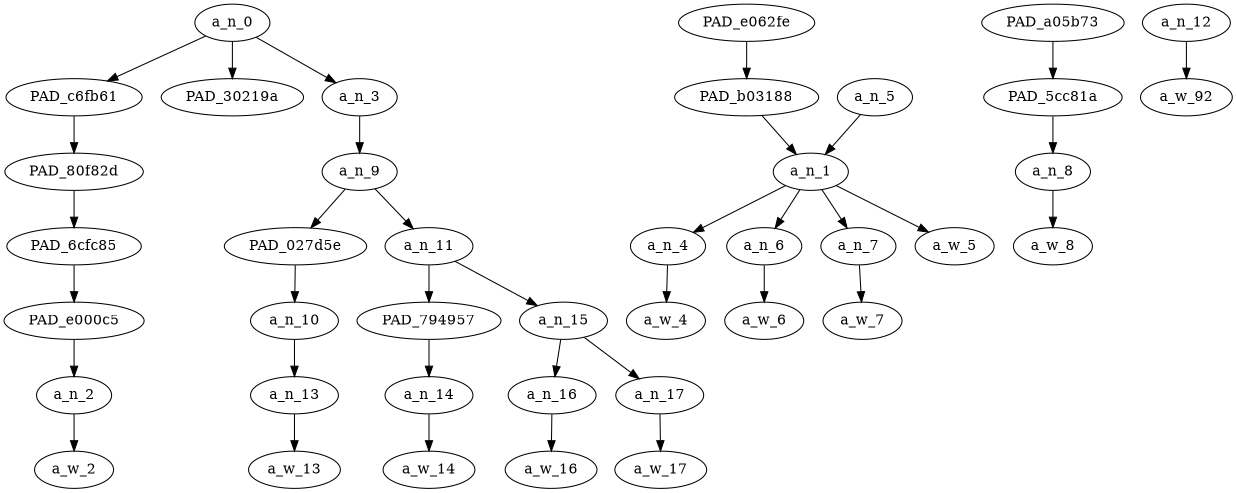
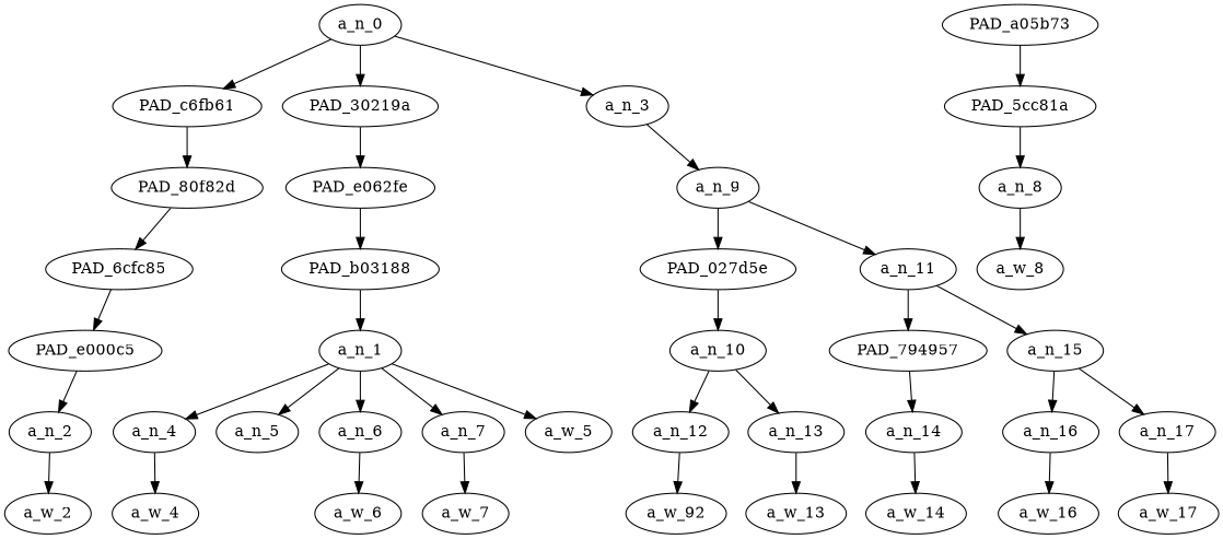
  strict digraph {
    node [div_dir=-1 index=0 level=1 text_span="[4]" value=0.06575056]
    a_n_0 [level=6 text_span="[0, 1, 2, 3, 4, 5, 6, 7, 8, 9, 10]" value=1.00000001]
    PAD_c6fb61 [div_dir=1 index=1 level=5]
    PAD_30219a [level=5 text_span="[0, 1, 2, 3]" value=0.58862500]
    a_n_3 [index=2 level=5 text_span="[5, 6, 7, 8, 9, 10]" value=0.34546053]
    PAD_80f82d [div_dir=1 index=1 level=4]
    PAD_e062fe [level=4 text_span="[0, 1, 2, 3]" value=0.58862500]
    a_n_9 [index=3 level=4 text_span="[6, 7, 8, 9, 10]" value=0.24107866]
    PAD_6cfc85 [div_dir=1 index=1 level=3]
    PAD_b03188 [level=3 text_span="[0, 1, 2, 3]" value=0.58862500]
    PAD_027d5e [div_dir=1 index=3 level=3 text_span="[6, 7]" value=0.06530241]
    a_n_11 [index=4 level=3 text_span="[8, 9, 10]" value=0.17567554]
    PAD_e000c5 [div_dir=1 index=1 level=2]
    a_n_2 [div_dir=1 index=4]
    a_w_2 [div_dir=0 index=4 level=0 value=ke]
    a_n_1 [level=2 text_span="[0, 1, 2, 3]" value=0.58862500]
    a_n_4 [div_dir=1 text_span="[0]" value=0.03558383]
    a_n_5 [div_dir=1 index=1 text_span="[1]" value=0.06464652]
    a_n_6 [div_dir=1 index=2 text_span="[2]" value=0.08773884]
    a_n_7 [index=3 text_span="[3]" value=0.40049909]
    a_w_5 [div_dir=0 index=1 level=0 text_span="[1]" value=girl]
    a_w_4 [div_dir=0 level=0 text_span="[0]" value=that]
    a_w_6 [div_dir=0 index=2 level=0 text_span="[2]" value=o]
    a_w_7 [div_dir=0 index=3 level=0 text_span="[3]" value=jewa]
    PAD_a05b73 [index=2 level=3 text_span="[5]" value=0.10427126]
    PAD_5cc81a [index=2 level=2 text_span="[5]" value=0.10427126]
    a_n_10 [div_dir=1 index=3 level=2 text_span="[6, 7]" value=0.06530241]
    n27 [div_dir=1 index=4 label=PAD_794957 level=2 text_span="[8]" value=0.02844351]
    a_n_15 [index=5 level=2 text_span="[9, 10]" value=0.14698586]
    a_n_8 [index=5 text_span="[5]" value=0.10427126]
    a_w_8 [div_dir=0 index=5 level=0 text_span="[5]" value=enged]
    a_n_12 [div_dir=1 index=6 text_span="[6]" value=0.03331259]
    a_n_13 [div_dir=1 index=7 text_span="[7]" value=0.03185763]
    a_n_14 [div_dir=1 index=8 text_span="[8]" value=0.02844351]
    a_n_16 [index=9 text_span="[9]" value=0.08445403]
    a_n_17 [index=10 text_span="[10]" value=0.06213969]
    n36 [div_dir=0 index=6 label=a_w_92 level=0 text_span="[6]" value=her]
    a_w_13 [div_dir=0 index=7 level=0 text_span="[7]" value=way]
    a_w_14 [div_dir=0 index=8 level=0 text_span="[8]" value=to]
    a_w_16 [div_dir=0 index=9 level=0 text_span="[9]" value=twitter]
    a_w_17 [div_dir=0 index=10 level=0 text_span="[10]" value=verification]
    a_n_0 -> PAD_c6fb61
    a_n_0 -> PAD_30219a
    a_n_0 -> a_n_3
    PAD_c6fb61 -> PAD_80f82d
+   PAD_30219a -> PAD_e062fe
    a_n_3 -> a_n_9
    PAD_80f82d -> PAD_6cfc85
    PAD_e062fe -> PAD_b03188
    a_n_9 -> PAD_027d5e
    a_n_9 -> a_n_11
    PAD_6cfc85 -> PAD_e000c5
    PAD_b03188 -> a_n_1
    PAD_027d5e -> a_n_10
    a_n_11 -> n27
    a_n_11 -> a_n_15
    PAD_e000c5 -> a_n_2
    a_n_2 -> a_w_2
    a_n_1 -> a_n_4
-   a_n_5 -> a_n_1
+   a_n_1 -> a_n_5
    a_n_1 -> a_n_6
    a_n_1 -> a_n_7
    a_n_1 -> a_w_5
    a_n_4 -> a_w_4
    a_n_6 -> a_w_6
    a_n_7 -> a_w_7
    PAD_a05b73 -> PAD_5cc81a
    PAD_5cc81a -> a_n_8
+   a_n_10 -> a_n_12
    a_n_10 -> a_n_13
    n27 -> a_n_14
    a_n_15 -> a_n_16
    a_n_15 -> a_n_17
    a_n_8 -> a_w_8
    a_n_12 -> n36
    a_n_13 -> a_w_13
    a_n_14 -> a_w_14
    a_n_16 -> a_w_16
    a_n_17 -> a_w_17
  }
